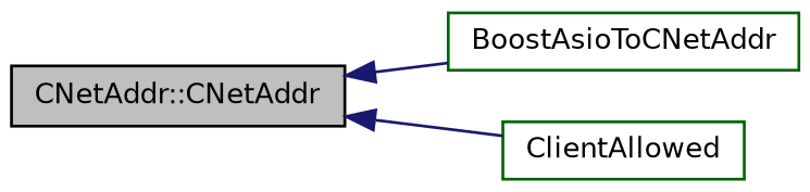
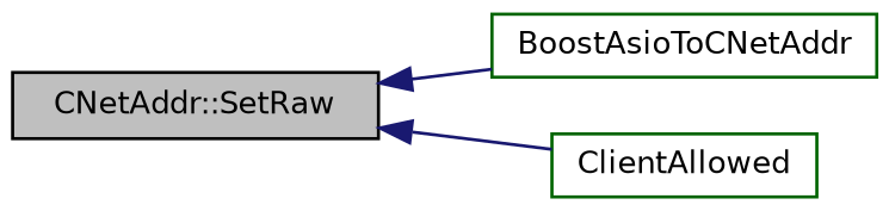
  digraph {
    fontname="DejaVu Sans"
    rankdir=LR
    node [color=darkgreen fillcolor=white fontname="DejaVu Sans" fontsize=10 shape=record style=filled]
    edge [color=midnightblue dir=back fontname="DejaVu Sans" fontsize=10 labelfontname=Helvetica labelfontsize=10 style=solid]
-   n1 [color=black fillcolor=grey75 fontcolor=black height=0.2 label="CNetAddr::CNetAddr" width=0.4]
+   n1 [color=black fillcolor=grey75 fontcolor=black height=0.2 label="CNetAddr::SetRaw" width=0.4]
    n2 [height=0.2 label=BoostAsioToCNetAddr width=0.4]
    n3 [height=0.2 label=ClientAllowed width=0.4]
    n1 -> n2
    n1 -> n3
  }
